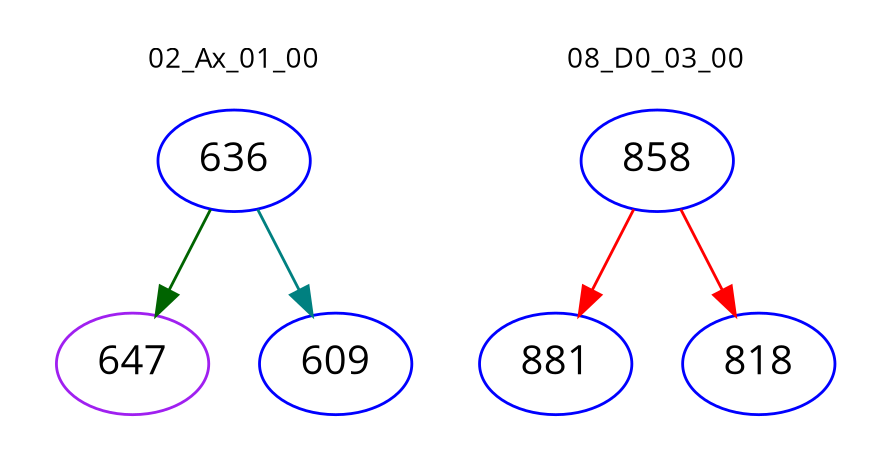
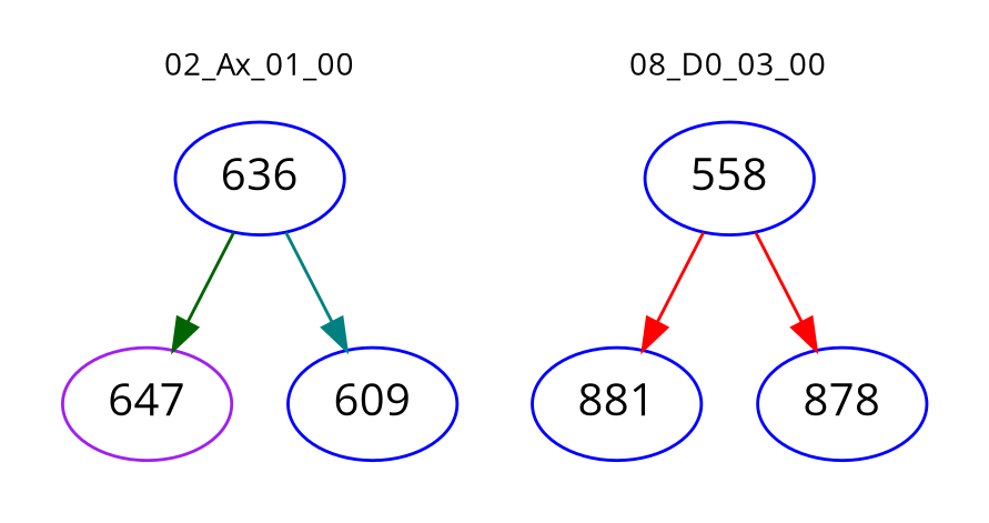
  digraph {
    fontname="Open Sans"
    node [color=blue fontname="Open Sans"]
    edge [color=red fontname="Open Sans"]
    n1 [label=636]
    n2 [color=purple label=647]
    n3 [label=609]
-   n4 [label=858]
+   n4 [label=558]
    n5 [label=881]
-   n6 [label=818]
+   n6 [label=878]
    subgraph cluster_1 {
      color=white
      fontsize=10
      label="02_Ax_01_00"
      n1
      n2
      n3
    }
    subgraph cluster_2 {
      color=white
      fontsize=10
      label="08_D0_03_00"
      n4
      n5
      n6
    }
    n1 -> n2 [color=darkgreen]
    n1 -> n3 [color=teal]
    n4 -> n5
    n4 -> n6
  }
